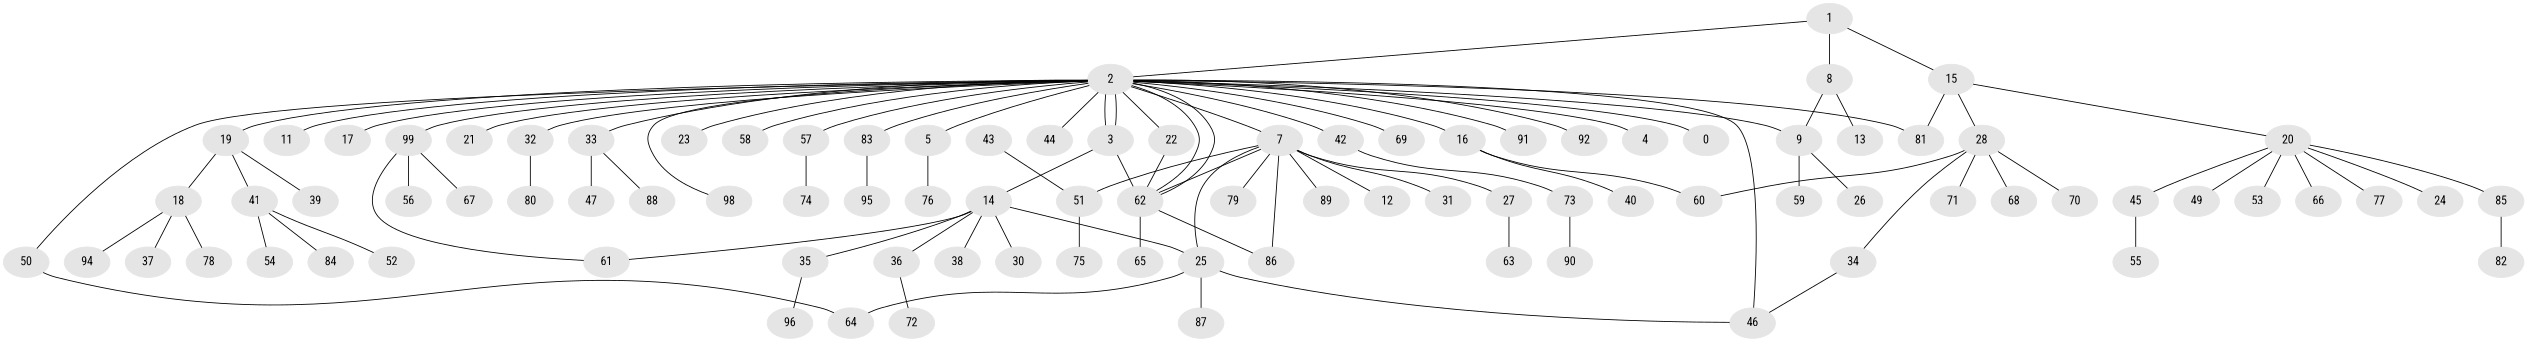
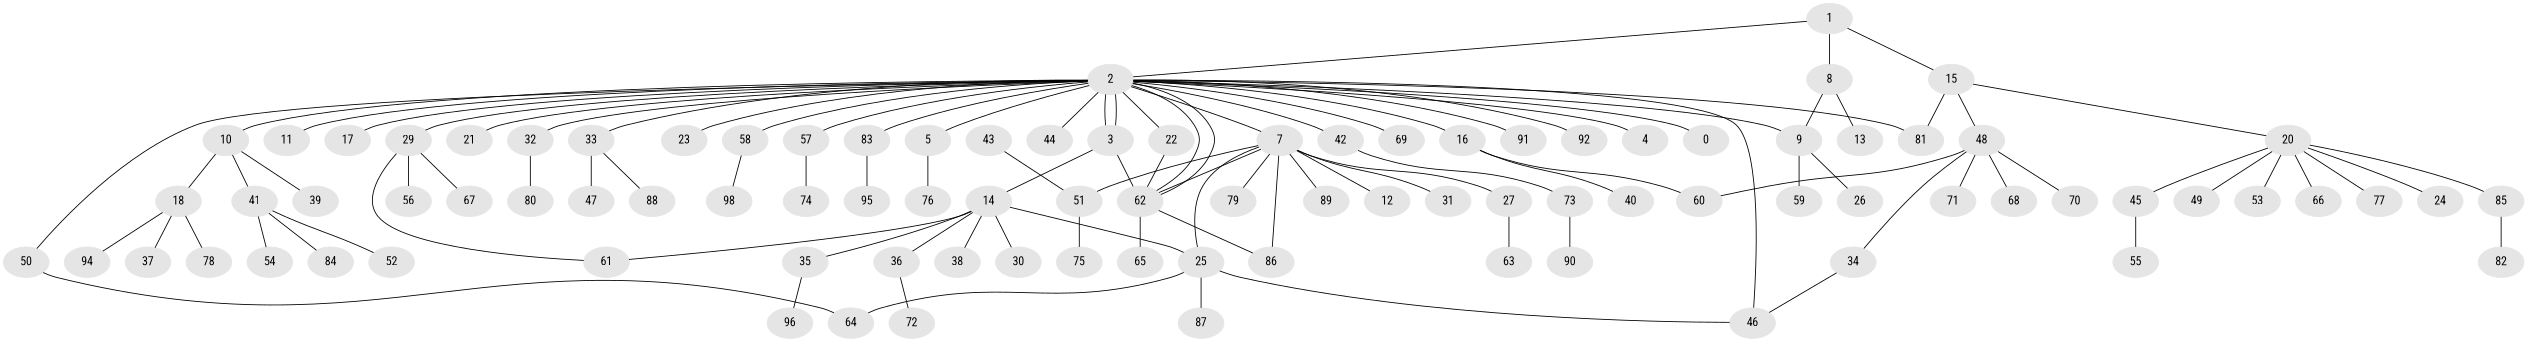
  graph {
    fontname="Roboto Condensed"
    node [color=gray90 fontname="Roboto Condensed" style=filled]
    edge [fontname="Roboto Condensed"]
    1
    2
    8
    15
    3
    4
    5
    n8 [label=0]
    7
    9
-   10 [label=19]
+   10
    11
    16
    17
    21
    22
    23
-   29 [label=99]
+   29
    32
    33
    42
    44
    46
    n24 [label=98]
    50
    57
    58
    62
    69
    81
    83
    91
    92
    13
    20
-   28
+   28 [label=48]
    14
    76
    12
    25
    27
    31
    51
    79
    89
    86
    26
    59
    18
    39
    41
    40
    60
    61
    56
    67
    80
    47
    88
    73
    64
    74
    65
    95
    30
    35
    36
    38
    87
    63
    75
    37
    78
    94
    52
    54
    84
    n78 [label=96]
    72
    24
    45
    49
    53
    66
    77
    85
    34
    68
    70
    71
    43
    55
    82
    90
    1 -- 2
    1 -- 8
    1 -- 15
    2 -- 3
    2 -- 3
    2 -- 4
    2 -- 5
    2 -- n8
    2 -- 7
    2 -- 9
    2 -- 10
    2 -- 11
    2 -- 16
    2 -- 17
    2 -- 21
    2 -- 22
    2 -- 23
    2 -- 29
    2 -- 32
    2 -- 33
    2 -- 42
    2 -- 44
    2 -- 46
-   2 -- n24
+   58 -- n24
    2 -- 50
    2 -- 57
    2 -- 58
    2 -- 62
    2 -- 62
    2 -- 69
    2 -- 81
    2 -- 83
    2 -- 91
    2 -- 92
    8 -- 9
    8 -- 13
    15 -- 81
    15 -- 20
    15 -- 28
    3 -- 62
    3 -- 14
    5 -- 76
    7 -- 62
    7 -- 12
    7 -- 25
    7 -- 27
    7 -- 31
    7 -- 51
    7 -- 79
    7 -- 89
    7 -- 86
    9 -- 26
    9 -- 59
    10 -- 18
    10 -- 39
    10 -- 41
    16 -- 40
    16 -- 60
    22 -- 62
    29 -- 61
    29 -- 56
    29 -- 67
    32 -- 80
    33 -- 47
    33 -- 88
    42 -- 73
    50 -- 64
    57 -- 74
    62 -- 86
    62 -- 65
    83 -- 95
    20 -- 24
    20 -- 45
    20 -- 49
    20 -- 53
    20 -- 66
    20 -- 77
    20 -- 85
    28 -- 60
    28 -- 34
    28 -- 68
    28 -- 70
    28 -- 71
    14 -- 25
    14 -- 61
    14 -- 30
    14 -- 35
    14 -- 36
    14 -- 38
    25 -- 46
    25 -- 64
    25 -- 87
    27 -- 63
    51 -- 75
    18 -- 37
    18 -- 78
    18 -- 94
    41 -- 52
    41 -- 54
    41 -- 84
    73 -- 90
    35 -- n78
    36 -- 72
    45 -- 55
    85 -- 82
    34 -- 46
    43 -- 51
  }
